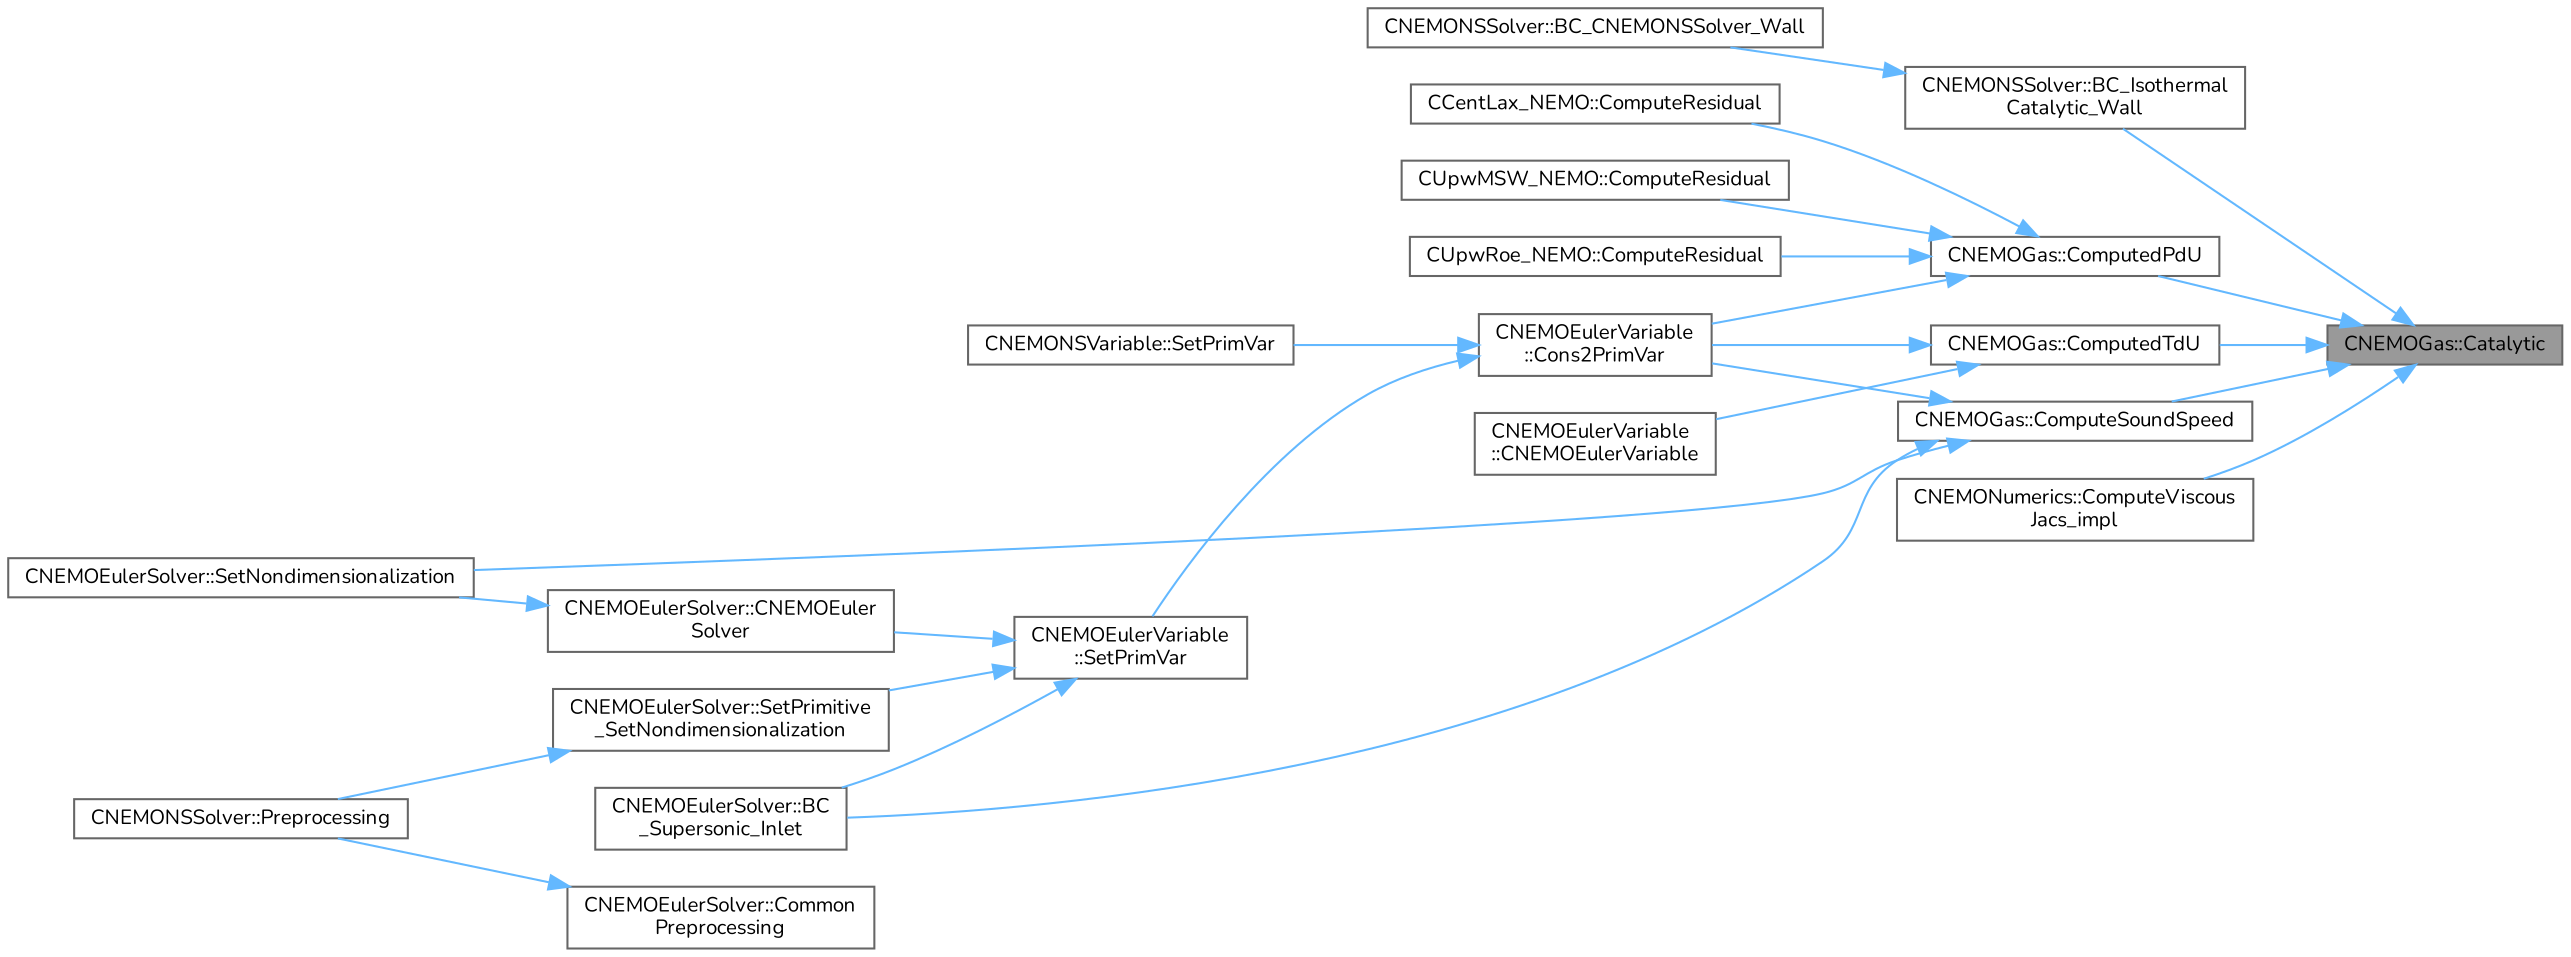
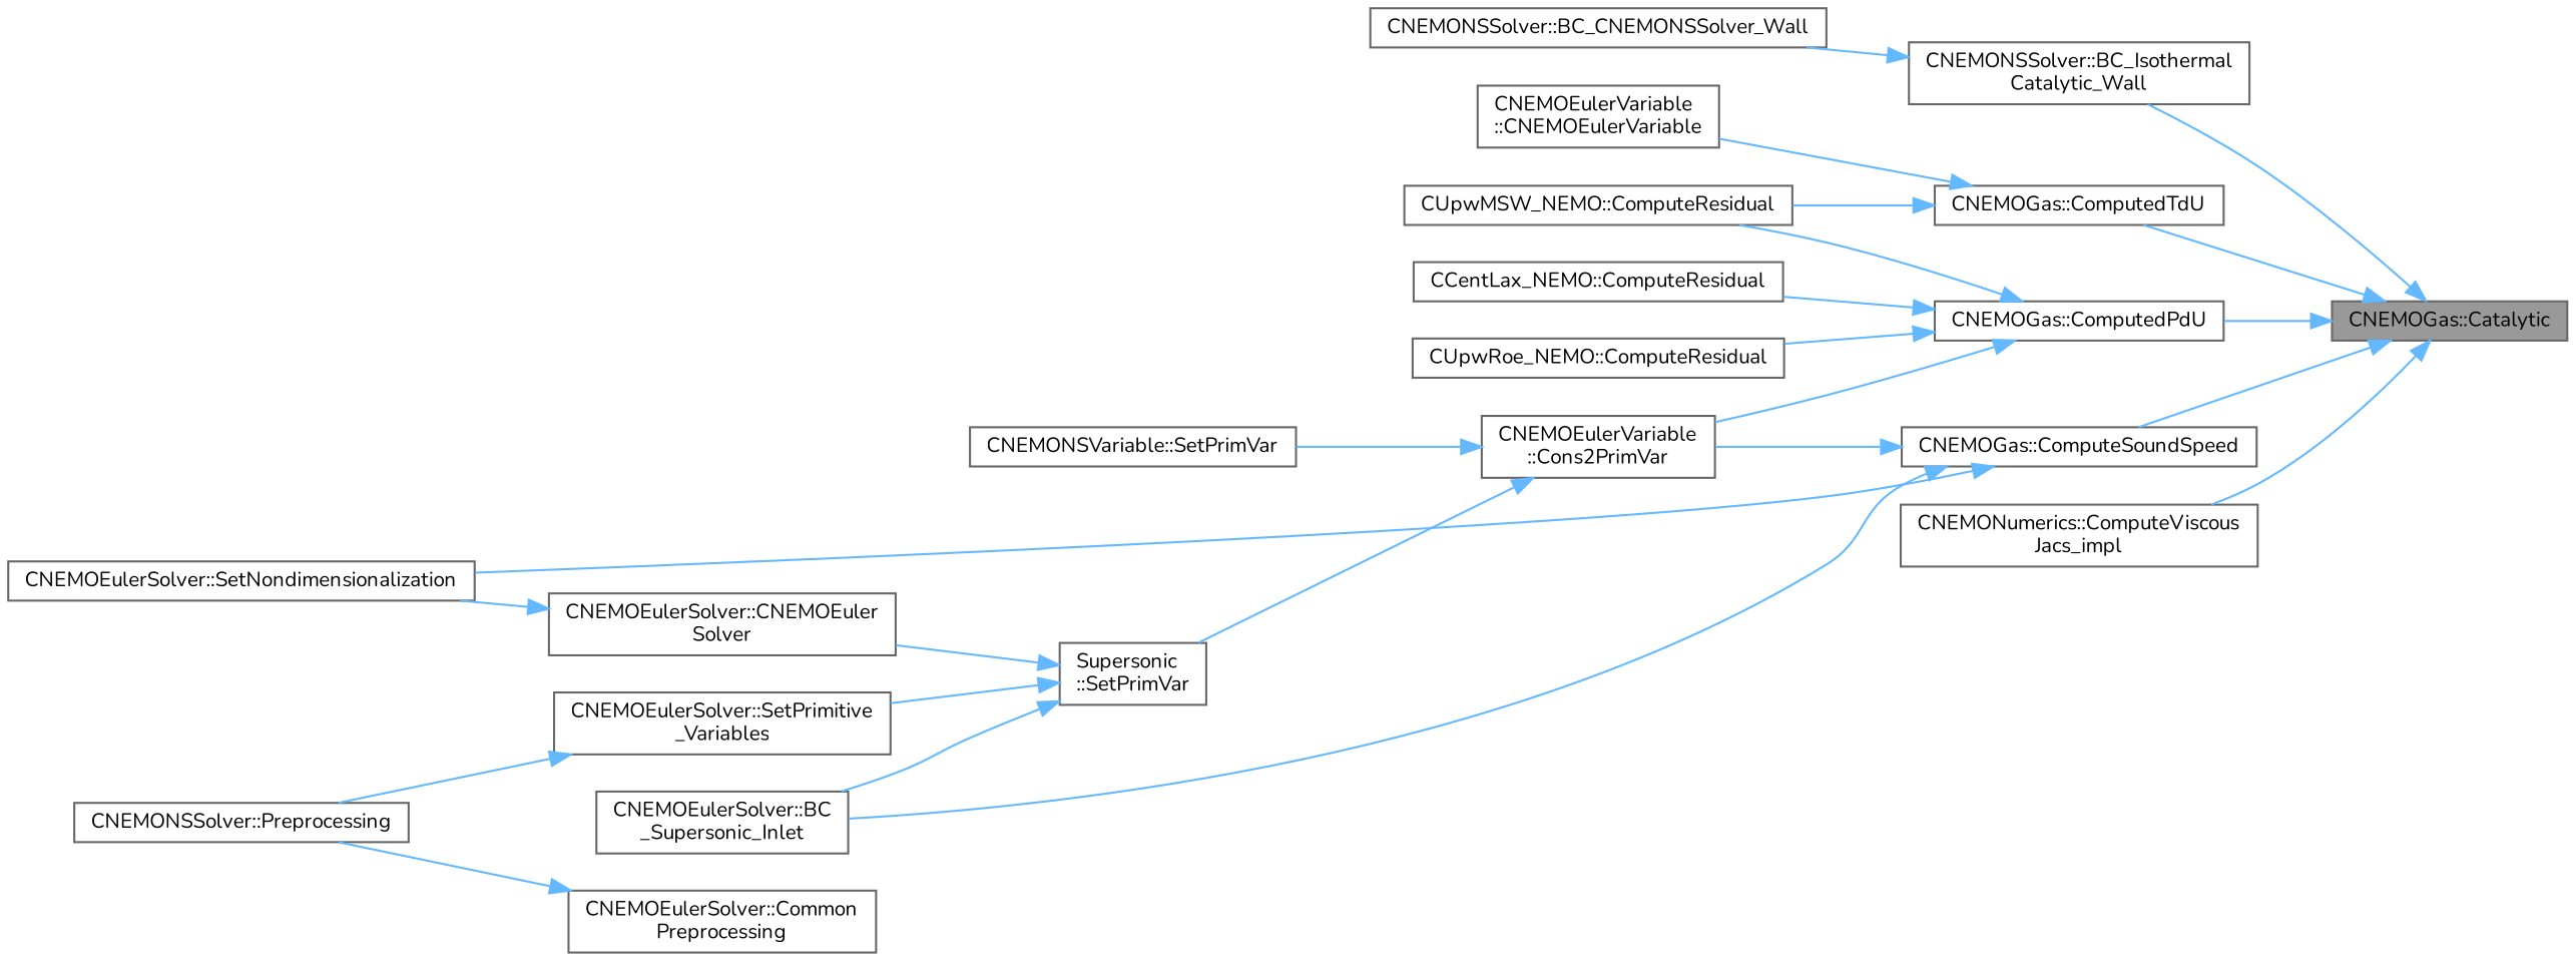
  digraph {
    fontname=Nunito
    rankdir=RL
    node [color=grey40 fillcolor=white fontname=Nunito fontsize=10 shape=box style=filled]
    edge [color=steelblue1 dir=back fontname=Nunito fontsize=10 labelfontname=Helvetica labelfontsize=10 style=solid]
    n1 [color=gray40 fillcolor=grey60 fontcolor=black height=0.2 label="CNEMOGas::Catalytic" width=0.4]
    n2 [height=0.2 label="CNEMONSSolver::BC_Isothermal\lCatalytic_Wall" width=0.4]
    n3 [height=0.2 label="CNEMOGas::ComputedPdU" width=0.4]
    n4 [height=0.2 label="CNEMOGas::ComputedTdU" width=0.4]
    n5 [height=0.2 label="CNEMOGas::ComputeSoundSpeed" width=0.4]
    n6 [height=0.2 label="CNEMONumerics::ComputeViscous\lJacs_impl" width=0.4]
    n7 [height=0.2 label="CNEMONSSolver::BC_CNEMONSSolver_Wall" width=0.4]
    n8 [height=0.2 label="CCentLax_NEMO::ComputeResidual" width=0.4]
    n9 [height=0.2 label="CUpwMSW_NEMO::ComputeResidual" width=0.4]
    n10 [height=0.2 label="CUpwRoe_NEMO::ComputeResidual" width=0.4]
    n11 [height=0.2 label="CNEMOEulerVariable\l::Cons2PrimVar" width=0.4]
    n12 [height=0.2 label="CNEMOEulerVariable\l::CNEMOEulerVariable" width=0.4]
    n13 [height=0.2 label="CNEMOEulerSolver::BC\l_Supersonic_Inlet" width=0.4]
    n14 [height=0.2 label="CNEMOEulerSolver::SetNondimensionalization" width=0.4]
    n15 [height=0.2 label="CNEMONSVariable::SetPrimVar" width=0.4]
-   n16 [height=0.2 label="CNEMOEulerVariable\l::SetPrimVar" width=0.4]
+   n16 [height=0.2 label="Supersonic\l::SetPrimVar" width=0.4]
    n17 [height=0.2 label="CNEMOEulerSolver::CNEMOEuler\lSolver" width=0.4]
-   n18 [height=0.2 label="CNEMOEulerSolver::SetPrimitive\l_SetNondimensionalization" width=0.4]
+   n18 [height=0.2 label="CNEMOEulerSolver::SetPrimitive\l_Variables" width=0.4]
    n19 [height=0.2 label="CNEMONSSolver::Preprocessing" width=0.4]
    n20 [height=0.2 label="CNEMOEulerSolver::Common\lPreprocessing" width=0.4]
    n1 -> n2
    n1 -> n3
    n1 -> n4
    n1 -> n5
    n1 -> n6
    n2 -> n7
    n3 -> n8
    n3 -> n9
    n3 -> n10
    n3 -> n11
-   n4 -> n11
+   n4 -> n9
    n4 -> n12
    n5 -> n11
    n5 -> n13
    n5 -> n14
    n11 -> n15
    n11 -> n16
    n16 -> n13
    n16 -> n17
    n16 -> n18
    n17 -> n14
    n18 -> n19
    n20 -> n19
  }
